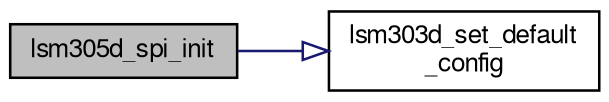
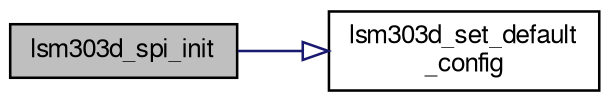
  digraph {
    rankdir=LR
    node [color=black fontname=FreeSans fontsize=10 shape=record style=filled]
-   n1 [fillcolor=grey75 fontcolor=black height=0.2 label=lsm305d_spi_init width=0.4]
+   n1 [fillcolor=grey75 fontcolor=black height=0.2 label=lsm303d_spi_init width=0.4]
    n2 [fillcolor=white height=0.2 label="lsm303d_set_default\l_config" width=0.4]
    n1 -> n2 [color=midnightblue fontname=FreeSans fontsize=10 labelfontname=FreeSans labelfontsize=10 style=solid arrowhead=onormal]
  }
